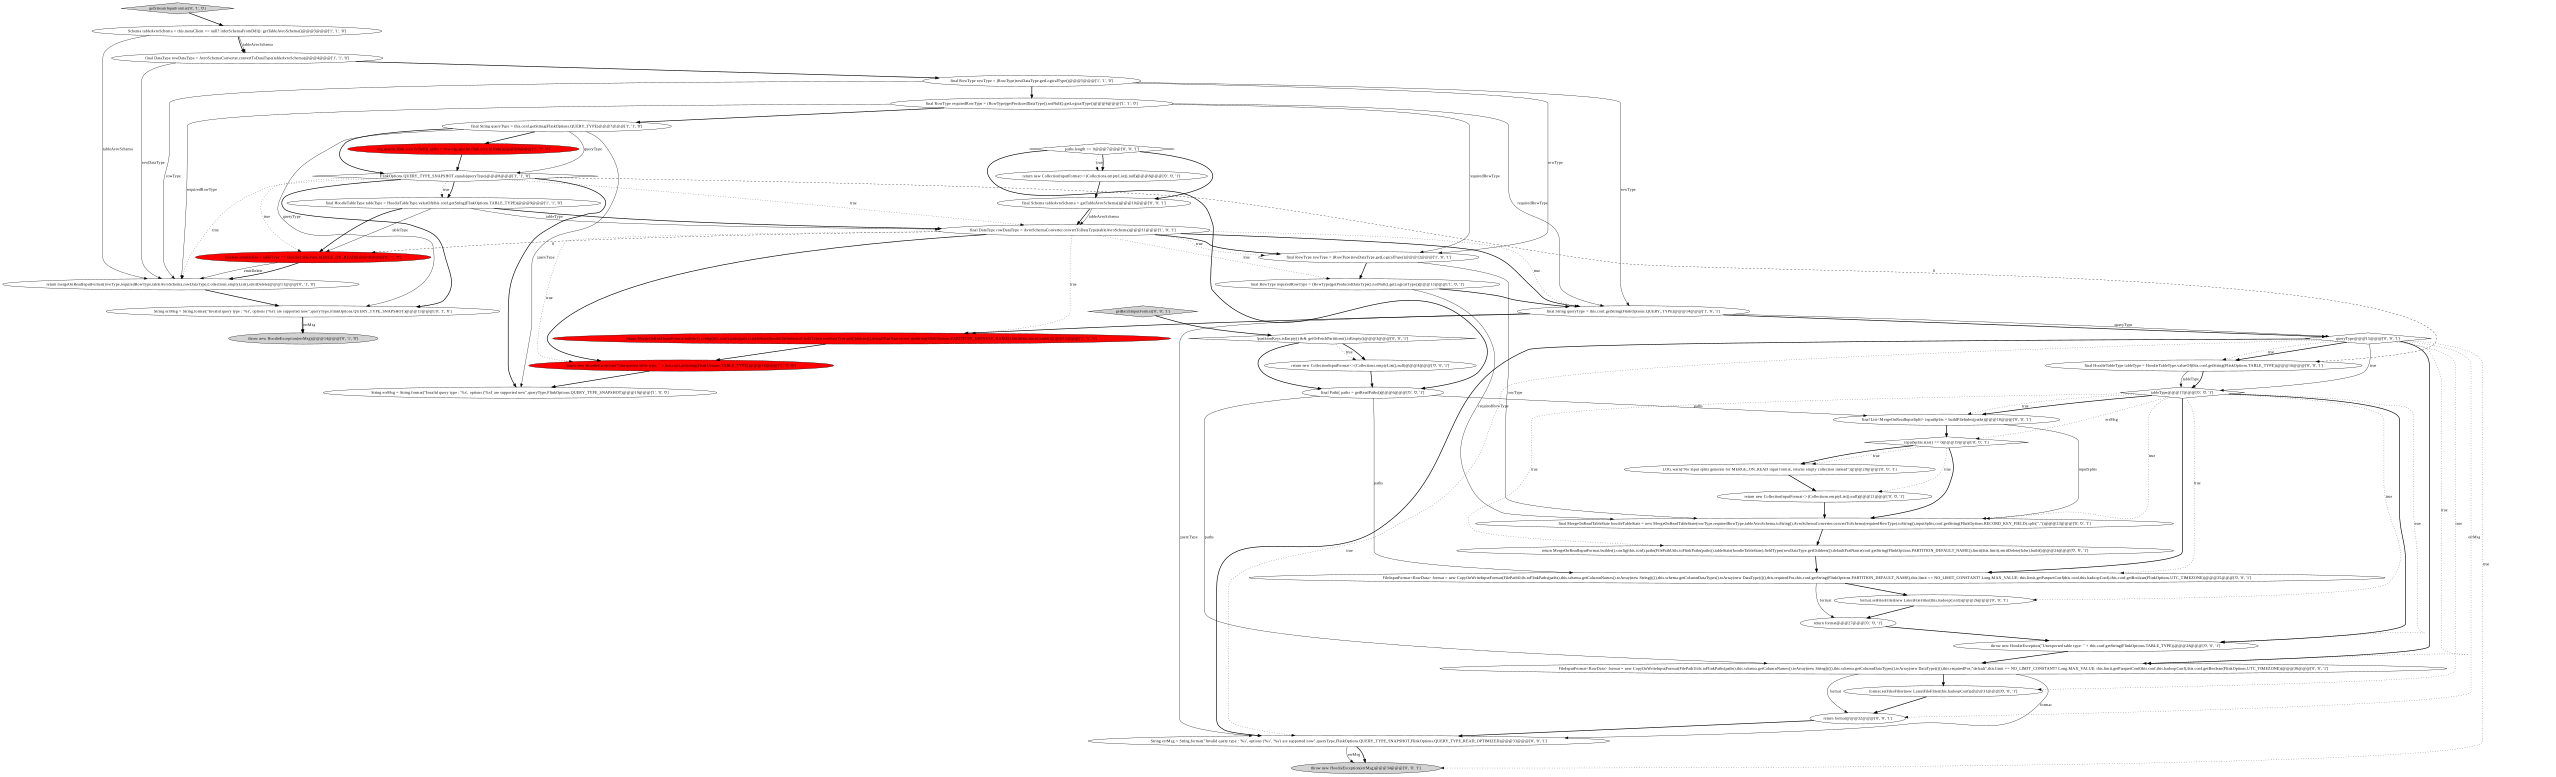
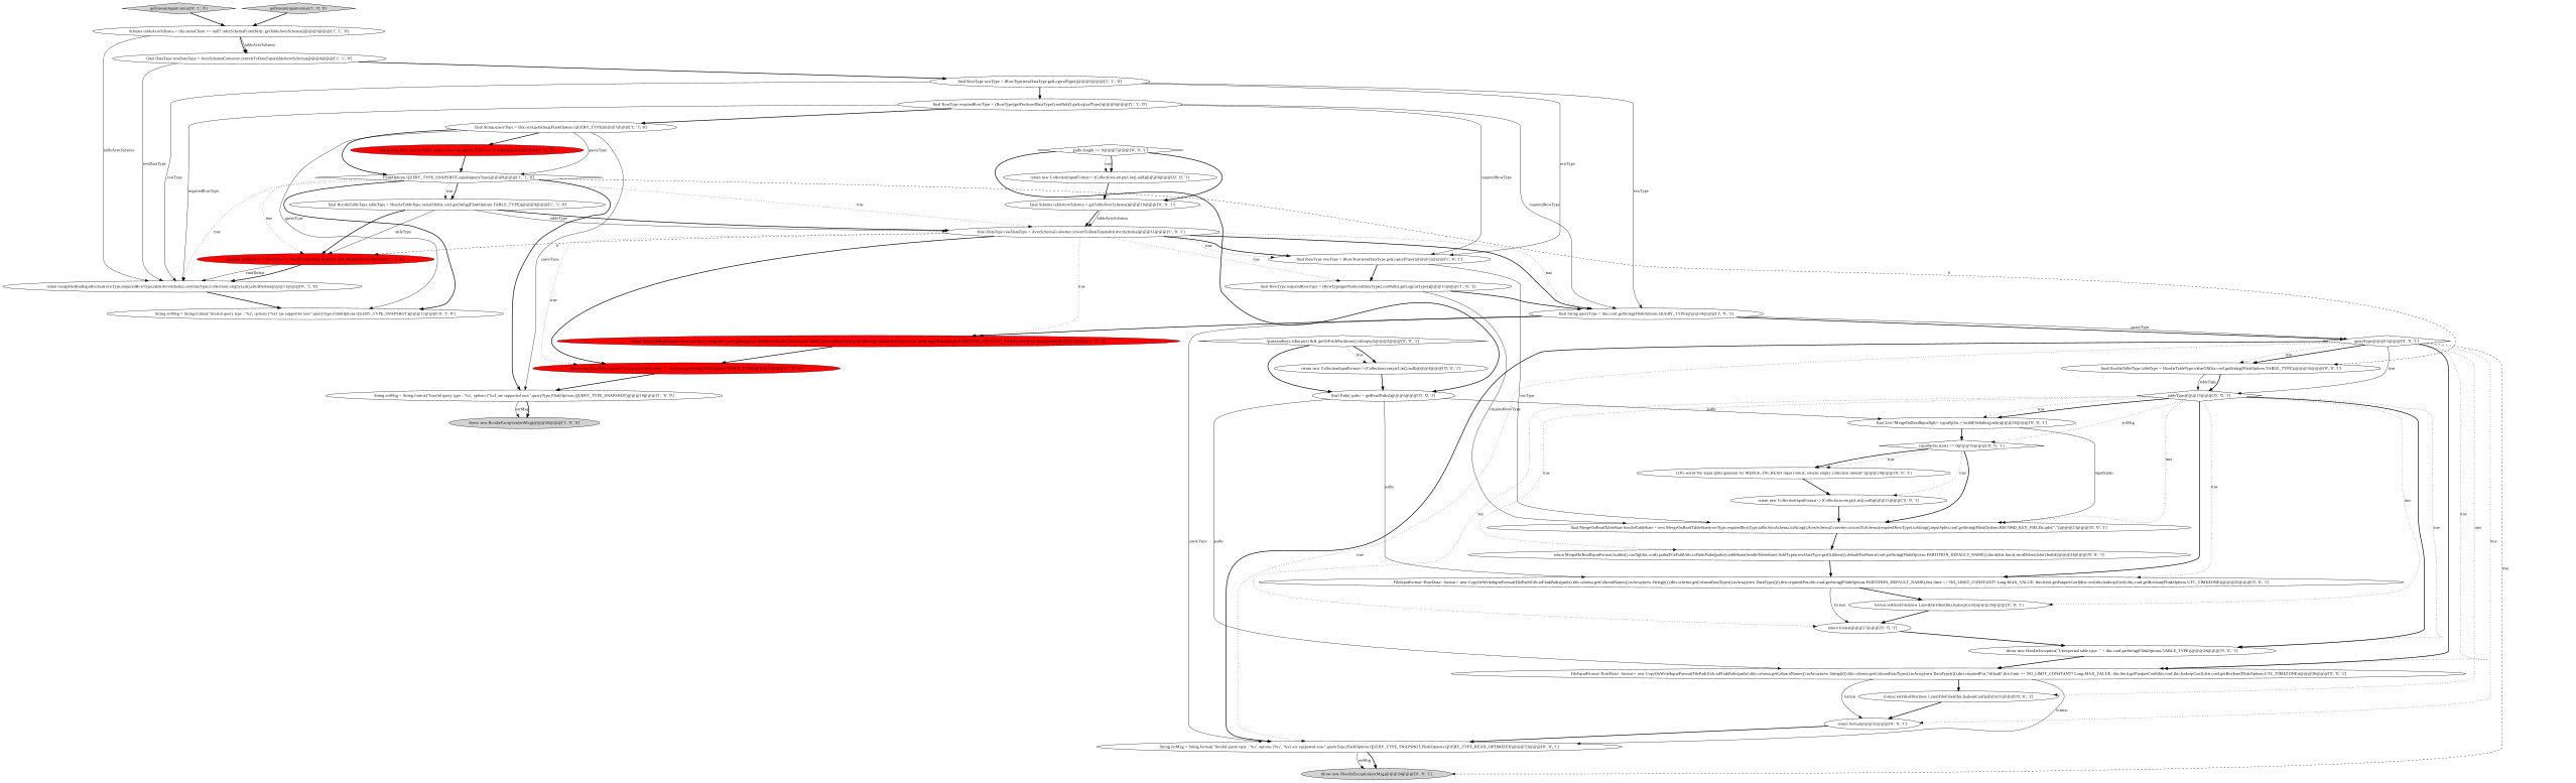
  digraph {
    fontname="Liberation Serif"
    node [fillcolor=white fontname="Liberation Serif" shape=ellipse style=filled]
    edge [fontname="Liberation Serif" style=bold]
    n1 [label="!partitionKeys.isEmpty() && getOrFetchPartitions().isEmpty()@@@3@@@['0', '0', '1']" shape=diamond]
    n2 [label="return new CollectionInputFormat<>(Collections.emptyList(),null)@@@4@@@['0', '0', '1']"]
    n3 [label="final Path(( paths = getReadPaths()@@@6@@@['0', '0', '1']"]
    n4 [label="final List<MergeOnReadInputSplit> inputSplits = buildFileIndex(paths)@@@18@@@['0', '0', '1']"]
    n5 [label="FileInputFormat<RowData> format = new CopyOnWriteInputFormat(FilePathUtils.toFlinkPaths(paths),this.schema.getColumnNames().toArray(new String((((),this.schema.getColumnDataTypes().toArray(new DataType((((),this.requiredPos,this.conf.getString(FlinkOptions.PARTITION_DEFAULT_NAME),this.limit == NO_LIMIT_CONSTANT? Long.MAX_VALUE: this.limit,getParquetConf(this.conf,this.hadoopConf),this.conf.getBoolean(FlinkOptions.UTC_TIMEZONE))@@@25@@@['0', '0', '1']"]
    n6 [label="FileInputFormat<RowData> format = new CopyOnWriteInputFormat(FilePathUtils.toFlinkPaths(paths),this.schema.getColumnNames().toArray(new String((((),this.schema.getColumnDataTypes().toArray(new DataType((((),this.requiredPos,\"default\",this.limit == NO_LIMIT_CONSTANT? Long.MAX_VALUE: this.limit,getParquetConf(this.conf,this.hadoopConf),this.conf.getBoolean(FlinkOptions.UTC_TIMEZONE))@@@30@@@['0', '0', '1']"]
-   n7 [fillcolor=lightgray label="getBatchInputFormat['0', '0', '1']" shape=diamond]
    n8 [label="FlinkOptions.QUERY_TYPE_SNAPSHOT.equals(queryType)@@@8@@@['1', '1', '0']" shape=diamond]
    n9 [label="final DataType rowDataType = AvroSchemaConverter.convertToDataType(tableAvroSchema)@@@11@@@['1', '0', '1']"]
    n10 [label="String errMsg = String.format(\"Invalid query type : '%s', options ('%s'( are supported now\",queryType,FlinkOptions.QUERY_TYPE_SNAPSHOT)@@@19@@@['1', '0', '0']"]
    n11 [fillcolor=red label="boolean emitDelete = tableType == HoodieTableType.MERGE_ON_READ@@@10@@@['0', '1', '0']"]
    n12 [label="String errMsg = String.format(\"Invalid query type : '%s', options ('%s'( are supported now\",queryType,FlinkOptions.QUERY_TYPE_SNAPSHOT)@@@13@@@['0', '1', '0']"]
    n13 [label="return mergeOnReadInputFormat(rowType,requiredRowType,tableAvroSchema,rowDataType,Collections.emptyList(),emitDelete)@@@11@@@['0', '1', '0']"]
    n14 [label="final HoodieTableType tableType = HoodieTableType.valueOf(this.conf.getString(FlinkOptions.TABLE_TYPE))@@@16@@@['0', '0', '1']"]
    n15 [label="final HoodieTableType tableType = HoodieTableType.valueOf(this.conf.getString(FlinkOptions.TABLE_TYPE))@@@9@@@['1', '1', '0']"]
    n16 [fillcolor=red label="return MergeOnReadInputFormat.builder().config(this.conf).paths(paths).tableState(hoodieTableState2).fieldTypes(rowDataType.getChildren()).defaultPartName(conf.getString(FlinkOptions.PARTITION_DEFAULT_NAME)).limit(this.limit).build()@@@15@@@['1', '0', '0']"]
    n17 [fillcolor=red label="throw new HoodieException(\"Unexpected table type: \" + this.conf.getString(FlinkOptions.TABLE_TYPE))@@@16@@@['1', '0', '0']"]
    n18 [label="final RowType rowType = (RowType)rowDataType.getLogicalType()@@@12@@@['1', '0', '1']"]
    n19 [label="final RowType requiredRowType = (RowType)getProducedDataType().notNull().getLogicalType()@@@13@@@['1', '0', '1']"]
    n20 [label="final String queryType = this.conf.getString(FlinkOptions.QUERY_TYPE)@@@14@@@['1', '0', '1']"]
-   n22 [fillcolor=lightgray label="throw new HoodieException(errMsg)@@@14@@@['0', '1', '0']"]
+   n21 [fillcolor=lightgray label="throw new HoodieException(errMsg)@@@20@@@['1', '0', '0']"]
    n23 [label="tableType@@@17@@@['0', '0', '1']" shape=diamond]
    n24 [label="Schema tableAvroSchema = this.metaClient == null? inferSchemaFromDdl(): getTableAvroSchema()@@@3@@@['1', '1', '0']"]
    n25 [label="final DataType rowDataType = AvroSchemaConverter.convertToDataType(tableAvroSchema)@@@4@@@['1', '1', '0']"]
    n26 [label="final RowType rowType = (RowType)rowDataType.getLogicalType()@@@5@@@['1', '1', '0']"]
    n27 [label="inputSplits.size() == 0@@@19@@@['0', '0', '1']" shape=diamond]
    n28 [label="final MergeOnReadTableState hoodieTableState = new MergeOnReadTableState(rowType,requiredRowType,tableAvroSchema.toString(),AvroSchemaConverter.convertToSchema(requiredRowType).toString(),inputSplits,conf.getString(FlinkOptions.RECORD_KEY_FIELD).split(\",\"))@@@23@@@['0', '0', '1']"]
    n29 [label="LOG.warn(\"No input splits generate for MERGE_ON_READ input format, returns empty collection instead\")@@@20@@@['0', '0', '1']"]
    n30 [label="return new CollectionInputFormat<>(Collections.emptyList(),null)@@@21@@@['0', '0', '1']"]
    n31 [label="return MergeOnReadInputFormat.builder().config(this.conf).paths(FilePathUtils.toFlinkPaths(paths)).tableState(hoodieTableState).fieldTypes(rowDataType.getChildren()).defaultPartName(conf.getString(FlinkOptions.PARTITION_DEFAULT_NAME)).limit(this.limit).emitDelete(false).build()@@@24@@@['0', '0', '1']"]
    n32 [label="return format@@@32@@@['0', '0', '1']"]
    n33 [label="String errMsg = String.format(\"Invalid query type : '%s', options ('%s', '%s'( are supported now\",queryType,FlinkOptions.QUERY_TYPE_SNAPSHOT,FlinkOptions.QUERY_TYPE_READ_OPTIMIZED)@@@33@@@['0', '0', '1']"]
    n34 [fillcolor=lightgray label="throw new HoodieException(errMsg)@@@34@@@['0', '0', '1']"]
    n35 [label="final Schema tableAvroSchema = getTableAvroSchema()@@@10@@@['0', '0', '1']"]
    n36 [label="format.setFilesFilter(new LatestFileFilter(this.hadoopConf))@@@26@@@['0', '0', '1']"]
    n37 [label="return format@@@27@@@['0', '0', '1']"]
    n38 [label="throw new HoodieException(\"Unexpected table type: \" + this.conf.getString(FlinkOptions.TABLE_TYPE))@@@28@@@['0', '0', '1']"]
    n39 [fillcolor=red label="org.apache.flink.core.fs.Path(( paths = new org.apache.flink.core.fs.Path((((@@@8@@@['1', '0', '0']"]
    n40 [label="queryType@@@15@@@['0', '0', '1']" shape=diamond]
    n41 [label="format.setFilesFilter(new LatestFileFilter(this.hadoopConf))@@@31@@@['0', '0', '1']"]
    n42 [label="final RowType requiredRowType = (RowType)getProducedDataType().notNull().getLogicalType()@@@6@@@['1', '1', '0']"]
    n43 [label="final String queryType = this.conf.getString(FlinkOptions.QUERY_TYPE)@@@7@@@['1', '1', '0']"]
    n44 [label="paths.length == 0@@@7@@@['0', '0', '1']" shape=diamond]
    n45 [label="return new CollectionInputFormat<>(Collections.emptyList(),null)@@@8@@@['0', '0', '1']"]
    n46 [fillcolor=lightgray label="getStreamInputFormat['0', '1', '0']" shape=diamond]
+   n47 [fillcolor=lightgray label="getStreamInputFormat['1', '0', '0']" shape=diamond]
    n1 -> n2 [label=true style=dotted]
    n1 -> n2
    n1 -> n3
    n2 -> n3
    n3 -> n4 [label=paths style=solid]
    n3 -> n5 [label=paths style=solid]
    n3 -> n6 [label=paths style=solid]
    n4 -> n27
    n4 -> n28 [label=inputSplits style=solid]
    n5 -> n36
    n5 -> n37 [label=format style=solid]
    n6 -> n32 [label=format style=solid]
    n6 -> n33 [label=format style=solid]
    n6 -> n41
-   n7 -> n1
    n8 -> n9 [label=true style=dotted]
    n8 -> n10
    n8 -> n11 [label=true style=dotted]
    n8 -> n12
    n8 -> n13 [label=true style=dotted]
    n8 -> n14 [label=0 style=dashed]
    n8 -> n15
    n8 -> n15 [label=true style=dotted]
    n9 -> n11 [label=0 style=dashed]
    n9 -> n16 [label=true style=dotted]
    n9 -> n17 [label=true style=dotted]
    n9 -> n17
    n9 -> n18
    n9 -> n18 [label=true style=dotted]
    n9 -> n19 [label=true style=dotted]
    n9 -> n20 [label=true style=dotted]
    n9 -> n20
+   n10 -> n21 [label=errMsg style=solid]
+   n10 -> n21
    n11 -> n13 [label=emitDelete style=solid]
    n11 -> n13
-   n12 -> n22 [label=errMsg style=solid]
-   n12 -> n22
    n13 -> n12
    n14 -> n23 [label=tableType style=solid]
    n14 -> n23
    n15 -> n9
    n15 -> n9 [label=tableType style=solid]
    n15 -> n11
    n15 -> n11 [label=tableType style=solid]
    n16 -> n17
    n17 -> n10
    n18 -> n19
    n18 -> n28 [label=rowType style=solid]
    n19 -> n20
    n19 -> n28 [label=requiredRowType style=solid]
    n20 -> n16
    n20 -> n33 [label=queryType style=solid]
    n20 -> n40
    n20 -> n40 [label=queryType style=solid]
    n23 -> n4
    n23 -> n4 [label=true style=dotted]
    n23 -> n5 [label=true style=dotted]
    n23 -> n5
    n23 -> n27 [label=errMsg style=dotted]
    n23 -> n28 [label=true style=dotted]
    n23 -> n31 [label=true style=dotted]
    n23 -> n36 [label=true style=dotted]
+   n23 -> n37 [label=true style=dotted]
    n23 -> n38
    n23 -> n38 [label=true style=dotted]
    n24 -> n13 [label=tableAvroSchema style=solid]
    n24 -> n25 [label=tableAvroSchema style=solid]
    n24 -> n25
    n25 -> n13 [label=rowDataType style=solid]
    n25 -> n26
    n26 -> n13 [label=rowType style=solid]
    n26 -> n18 [label=rowType style=solid]
    n26 -> n20 [label=rowType style=solid]
    n26 -> n42
    n27 -> n28
    n27 -> n29 [label=true style=dotted]
    n27 -> n29
    n27 -> n30 [label=true style=dotted]
    n28 -> n31
    n29 -> n30
    n30 -> n28
    n31 -> n5
    n32 -> n33
    n33 -> n34
    n33 -> n34 [label=errMsg style=solid]
    n35 -> n9
    n35 -> n9 [label=tableAvroSchema style=solid]
    n36 -> n37
    n37 -> n38
    n38 -> n6
    n39 -> n8
    n40 -> n6
    n40 -> n6 [label=true style=dotted]
    n40 -> n14
    n40 -> n14 [label=true style=dotted]
    n40 -> n23 [label=true style=solid]
-   n40 -> n32 [label=errMsg style=dotted]
+   n40 -> n32 [label=true style=dotted]
    n40 -> n33
    n40 -> n33 [label=true style=dotted]
-   n40 -> n34 [label=true style=dotted]
+   n40 -> n34 [label=true style=dashed]
    n40 -> n41 [label=true style=dotted]
    n41 -> n32
    n42 -> n13 [label=requiredRowType style=solid]
    n42 -> n18 [label=requiredRowType style=solid]
    n42 -> n20 [label=requiredRowType style=solid]
    n42 -> n43
    n43 -> n8 [label=queryType style=solid]
    n43 -> n8
    n43 -> n10 [label=queryType style=solid]
    n43 -> n12 [label=queryType style=solid]
    n43 -> n39
    n44 -> n3
    n44 -> n35
    n44 -> n45 [label=true style=dotted]
    n44 -> n45
    n45 -> n35
    n46 -> n24
+   n47 -> n24
  }
